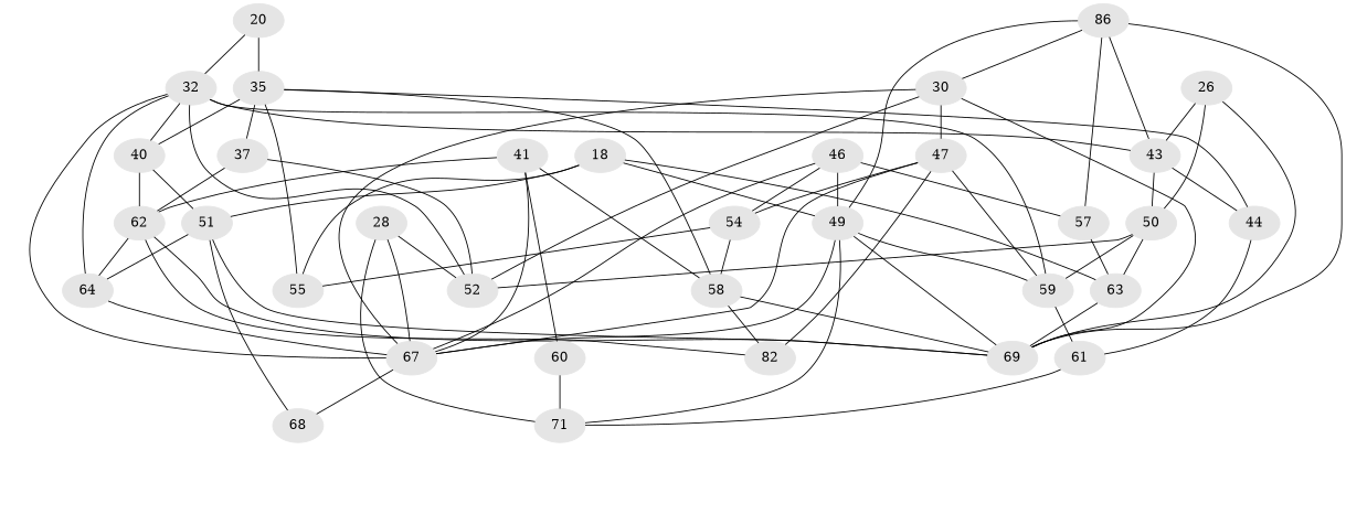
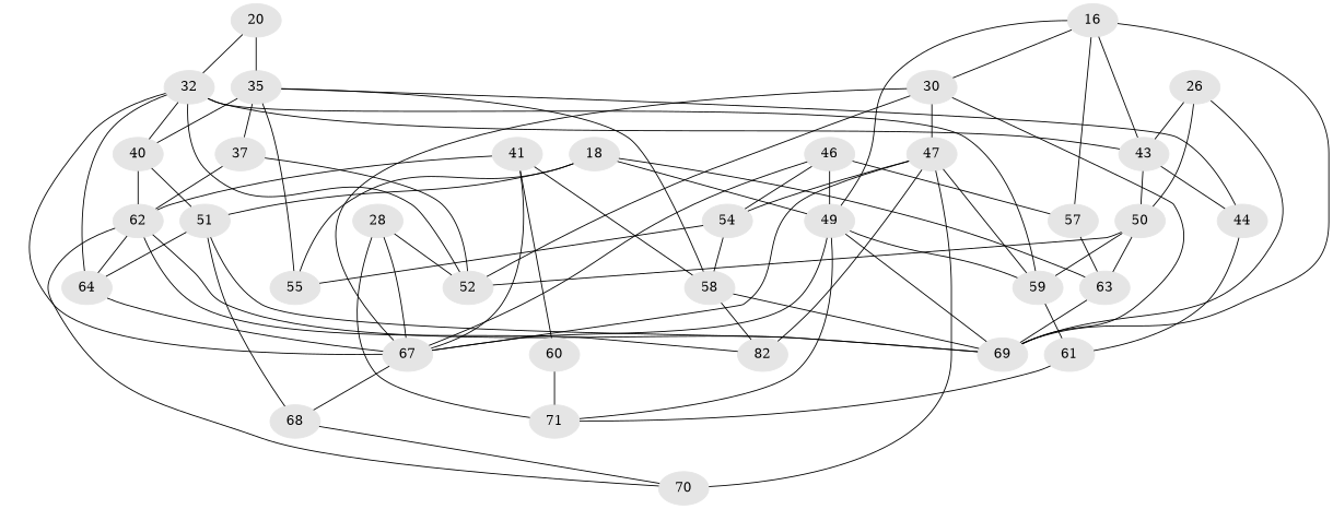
  graph {
    node [color=gray90 style=filled]
-   16 [super="+1" label=86]
+   16 [super="+1"]
    30 [super="+21"]
    43 [super="+39"]
    49 [super="+3+11+9"]
    57 [super="+27"]
    69 [super="+56"]
    52 [super="+48"]
    67 [super="+66+31"]
    47 [super="+33"]
    50 [super="+25"]
    44
    71 [super="+13"]
    59 [super="+42"]
    63 [super="+53"]
    18
    51 [super="+23"]
    55
    64 [super="+2"]
    68
    32 [super="+7+19"]
    40
    20
    35 [super="+8+24"]
    37 [super="+22"]
    58 [super="+34"]
    61
    26
    28
    54
+   70
    n31 [label=82 super="+38"]
    62 [super="+45"]
    41 [super="+10"]
    60
    46 [super="+4"]
    16 -- 30
    16 -- 43
    16 -- 49
    16 -- 57 [weight=2]
    16 -- 69
    30 -- 69
    30 -- 52
    30 -- 67
    30 -- 47
    43 -- 50
    43 -- 44 [weight=2]
    49 -- 69
    49 -- 67 [weight=2]
    49 -- 71
    49 -- 59 [weight=2]
    57 -- 63 [weight=2]
    67 -- 68
    47 -- 67
    47 -- 59
    47 -- 54
+   47 -- 70 [weight=2]
    47 -- n31 [weight=2]
    50 -- 52
    50 -- 59
    50 -- 63
    44 -- 61
    59 -- 61
    63 -- 69 [weight=2]
    18 -- 49
    18 -- 63
    18 -- 51
    18 -- 55
    51 -- 69
    51 -- 64
    51 -- 68 [weight=2]
    64 -- 67 [weight=3]
+   68 -- 70
    32 -- 43
    32 -- 52 [weight=2]
    32 -- 67
    32 -- 59
    32 -- 64
    32 -- 40
    40 -- 51
    40 -- 62
    20 -- 32
    20 -- 35 [weight=2]
    35 -- 44
    35 -- 55 [weight=2]
    35 -- 40
    35 -- 37 [weight=3]
    35 -- 58
    37 -- 52
    37 -- 62 [weight=2]
    58 -- 69
    58 -- n31
    61 -- 71
    26 -- 43
    26 -- 69
    26 -- 50 [weight=2]
    28 -- 52
    28 -- 67
    28 -- 71 [weight=2]
    54 -- 55
    54 -- 58
    62 -- 69 [weight=2]
    62 -- 64
+   62 -- 70
    62 -- n31
    41 -- 67
    41 -- 58 [weight=2]
    41 -- 62 [weight=2]
    41 -- 60
    60 -- 71 [weight=2]
    46 -- 49 [weight=2]
    46 -- 57 [weight=2]
    46 -- 67
    46 -- 54
  }
